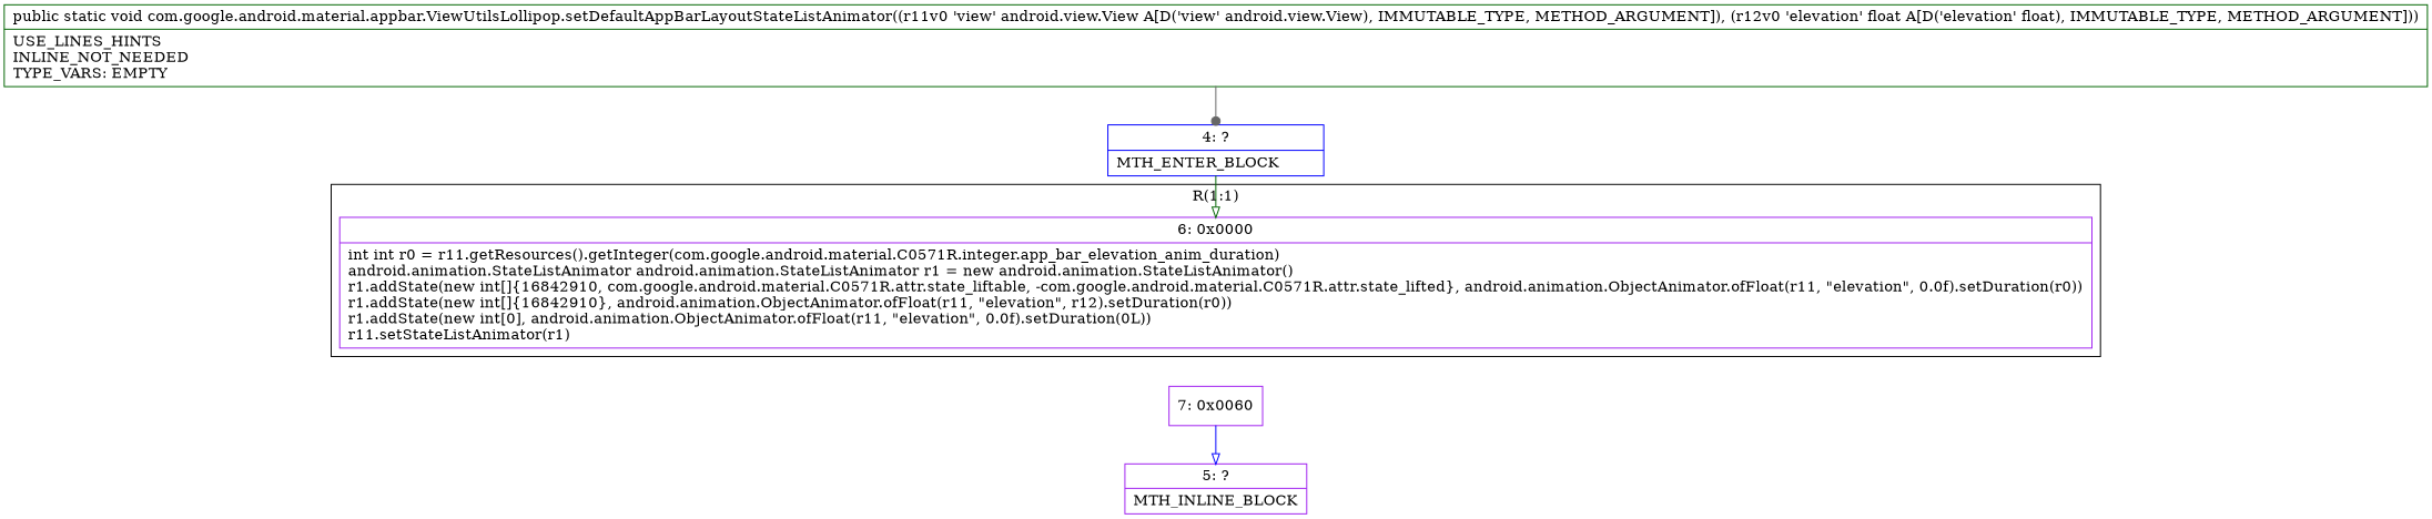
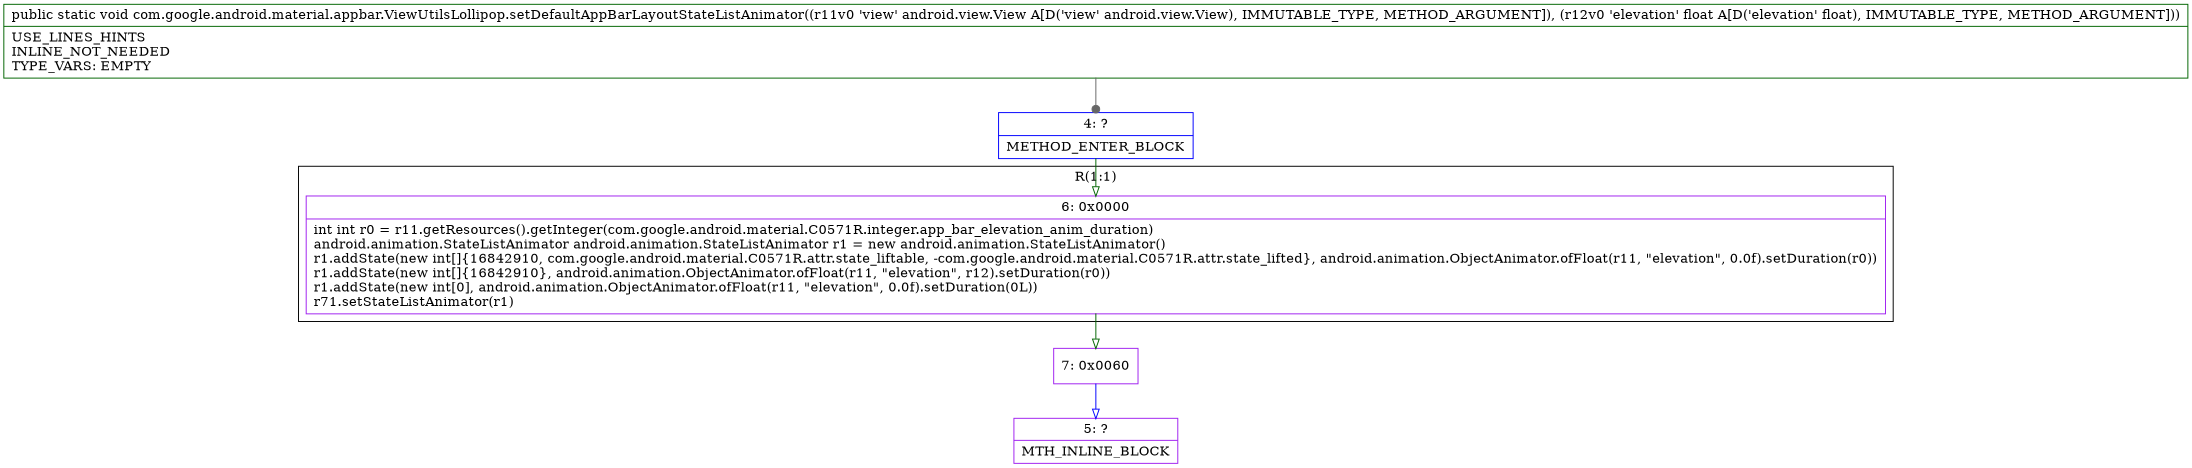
  digraph {
    node [color=purple shape=record]
    edge [arrowhead=onormal color=darkgreen]
-   n1 [label="{6\:\ 0x0000|int int r0 = r11.getResources().getInteger(com.google.android.material.C0571R.integer.app_bar_elevation_anim_duration)\landroid.animation.StateListAnimator android.animation.StateListAnimator r1 = new android.animation.StateListAnimator()\lr1.addState(new int[]\{16842910, com.google.android.material.C0571R.attr.state_liftable, \-com.google.android.material.C0571R.attr.state_lifted\}, android.animation.ObjectAnimator.ofFloat(r11, \"elevation\", 0.0f).setDuration(r0))\lr1.addState(new int[]\{16842910\}, android.animation.ObjectAnimator.ofFloat(r11, \"elevation\", r12).setDuration(r0))\lr1.addState(new int[0], android.animation.ObjectAnimator.ofFloat(r11, \"elevation\", 0.0f).setDuration(0L))\lr11.setStateListAnimator(r1)\l}"]
+   n1 [label="{6\:\ 0x0000|int int r0 = r11.getResources().getInteger(com.google.android.material.C0571R.integer.app_bar_elevation_anim_duration)\landroid.animation.StateListAnimator android.animation.StateListAnimator r1 = new android.animation.StateListAnimator()\lr1.addState(new int[]\{16842910, com.google.android.material.C0571R.attr.state_liftable, \-com.google.android.material.C0571R.attr.state_lifted\}, android.animation.ObjectAnimator.ofFloat(r11, \"elevation\", 0.0f).setDuration(r0))\lr1.addState(new int[]\{16842910\}, android.animation.ObjectAnimator.ofFloat(r11, \"elevation\", r12).setDuration(r0))\lr1.addState(new int[0], android.animation.ObjectAnimator.ofFloat(r11, \"elevation\", 0.0f).setDuration(0L))\lr71.setStateListAnimator(r1)\l}"]
    n2 [label="{7\:\ 0x0060}"]
    n3 [label="{5\:\ ?|MTH_INLINE_BLOCK\l}"]
-   n4 [color=blue label="{4\:\ ?|MTH_ENTER_BLOCK\l}"]
+   n4 [color=blue label="{4\:\ ?|METHOD_ENTER_BLOCK\l}"]
    n5 [color=darkgreen label="{public static void com.google.android.material.appbar.ViewUtilsLollipop.setDefaultAppBarLayoutStateListAnimator((r11v0 'view' android.view.View A[D('view' android.view.View), IMMUTABLE_TYPE, METHOD_ARGUMENT]), (r12v0 'elevation' float A[D('elevation' float), IMMUTABLE_TYPE, METHOD_ARGUMENT]))  | USE_LINES_HINTS\lINLINE_NOT_NEEDED\lTYPE_VARS: EMPTY\l}"]
    subgraph cluster_1 {
      label="R(1:1)"
      n1
    }
+   n1 -> n2
    n2 -> n3 [color=blue]
    n4 -> n1
    n5 -> n4 [arrowhead=dot color=gray40]
  }
